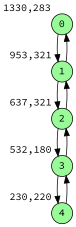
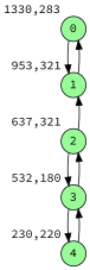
  digraph {
    bgcolor=white
    fontname="Source Code Pro"
    node [fillcolor=palegreen fixedsize=true fontname="Source Code Pro" shape=circle style=filled]
    edge [fontname="Source Code Pro"]
    0 [height=0.3 width=0.4 xlabel="1330,283"]
    1 [height=0.3 width=0.4 xlabel="953,321"]
    2 [height=0.3 width=0.4 xlabel="637,321"]
    3 [height=0.3 width=0.4 xlabel="532,180"]
    4 [height=0.3 width=0.4 xlabel="230,220"]
    0 -> 1
    1 -> 0
-   1 -> 2
    2 -> 1
    2 -> 3
    3 -> 2
    3 -> 4
    4 -> 3
  }
